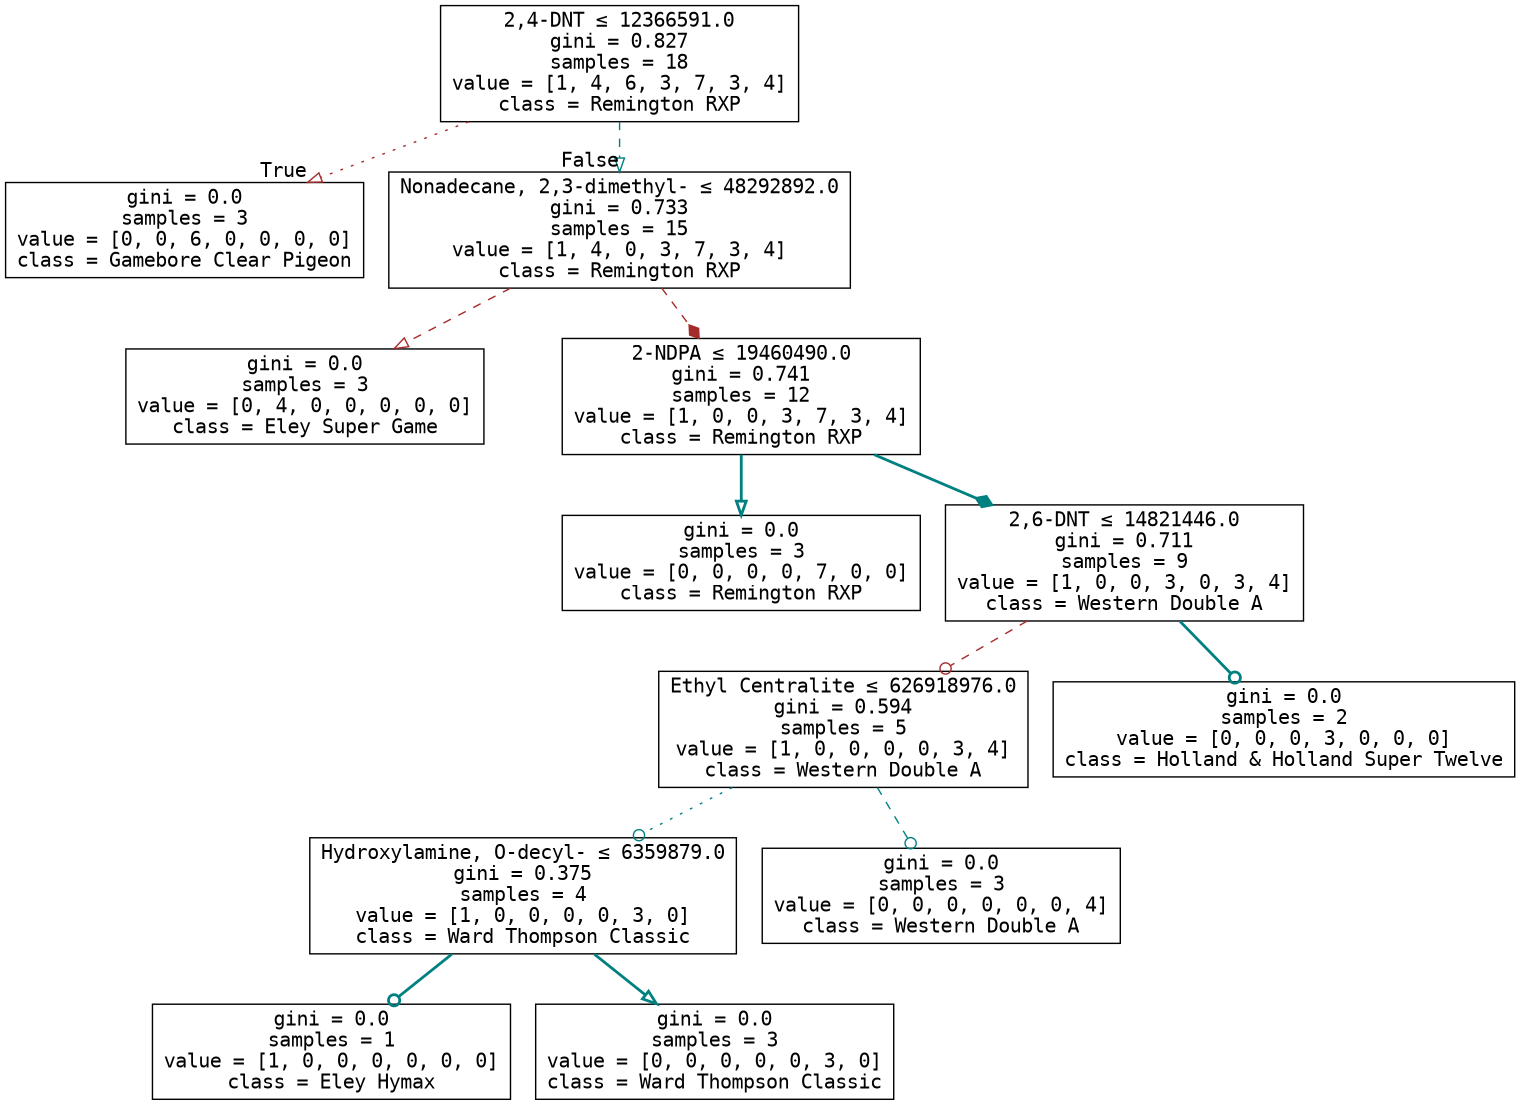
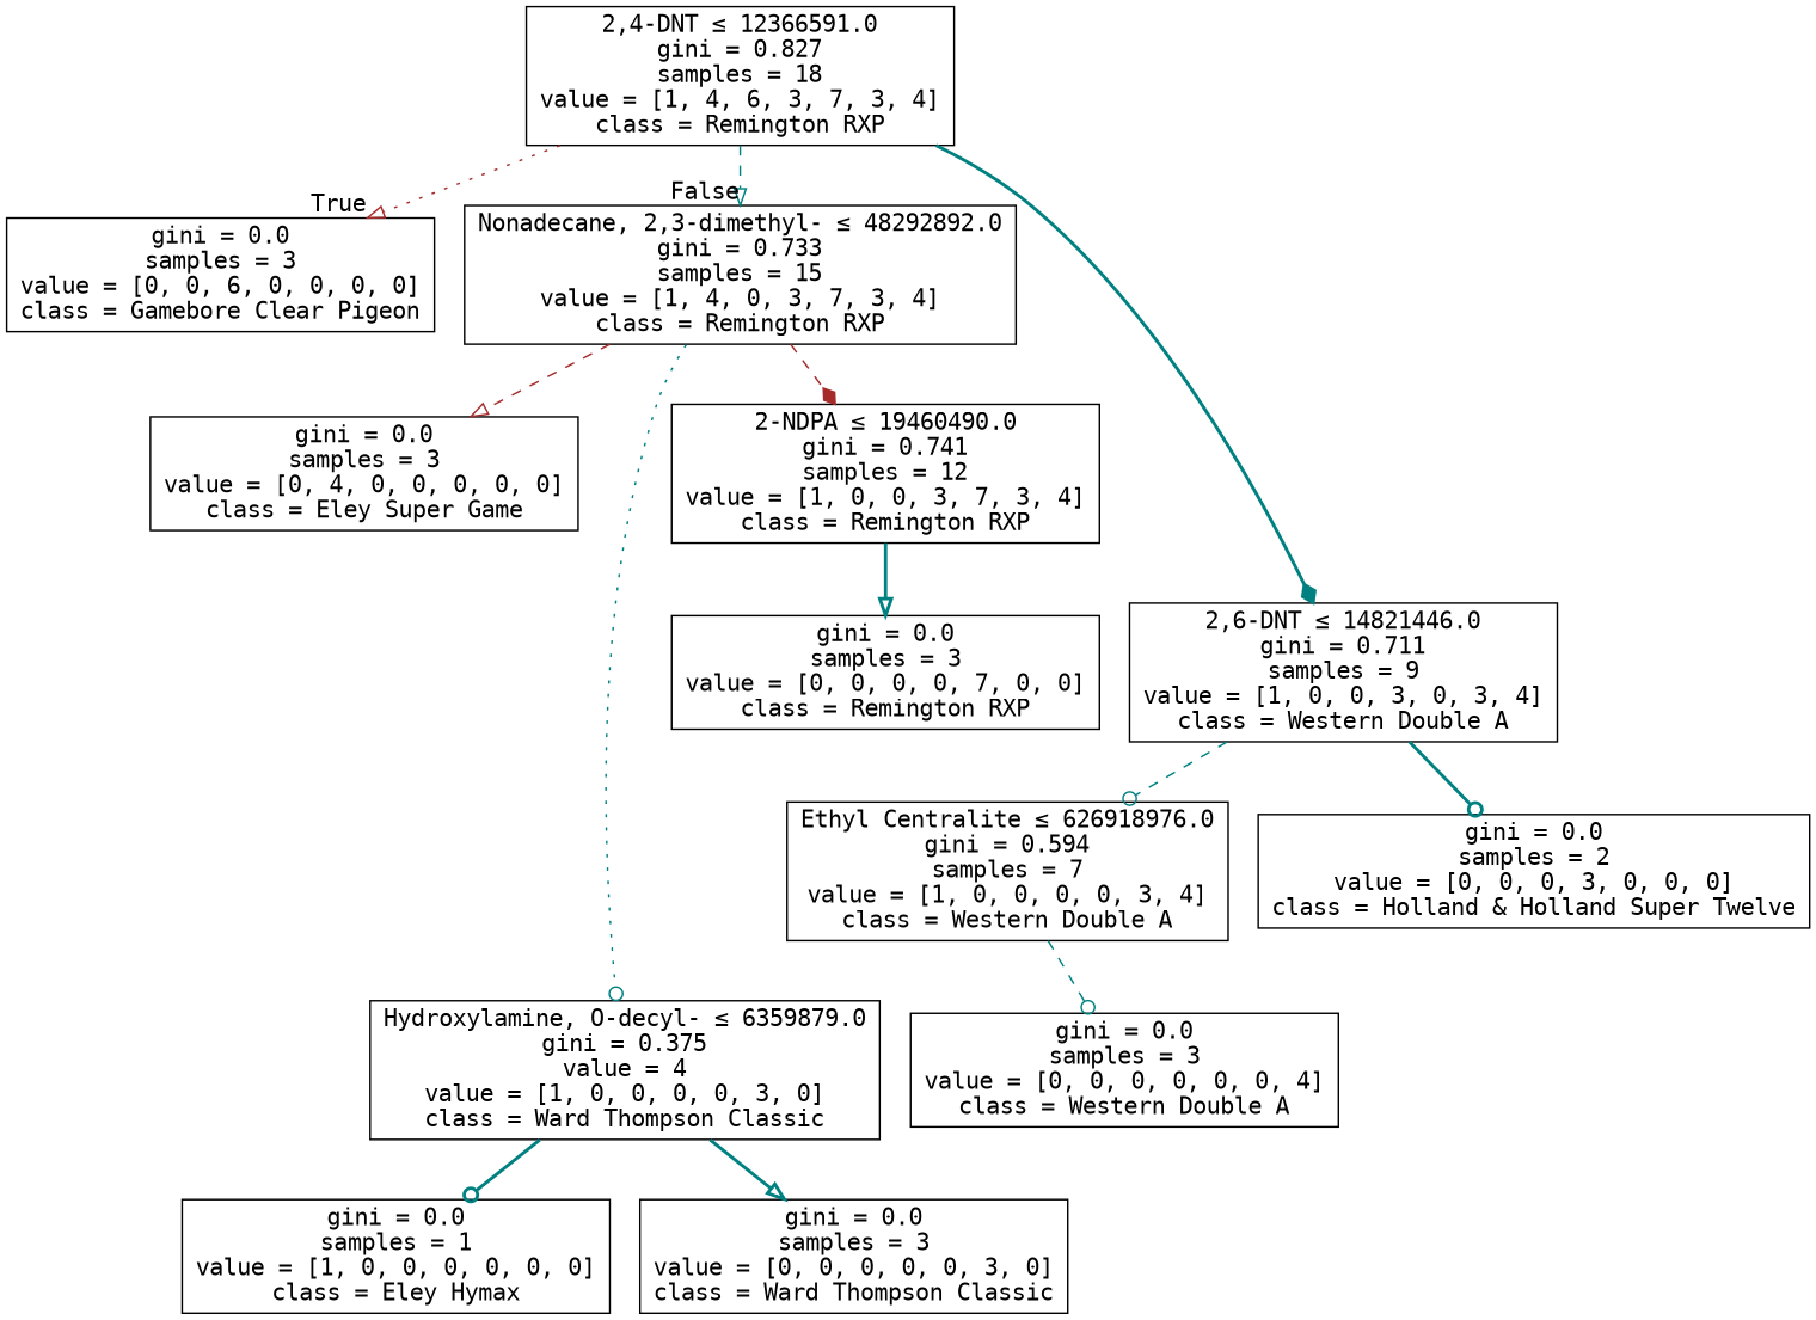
  digraph {
    fontname="DejaVu Sans Mono"
    node [fontname="DejaVu Sans Mono" shape=box]
    edge [arrowhead=onormal color=teal fontname="DejaVu Sans Mono" style=dashed]
    n1 [label=<2,4-DNT &le; 12366591.0<br/>gini = 0.827<br/>samples = 18<br/>value = [1, 4, 6, 3, 7, 3, 4]<br/>class = Remington RXP>]
    n2 [label=<gini = 0.0<br/>samples = 3<br/>value = [0, 0, 6, 0, 0, 0, 0]<br/>class = Gamebore Clear Pigeon>]
    n3 [label=<Nonadecane, 2,3-dimethyl- &le; 48292892.0<br/>gini = 0.733<br/>samples = 15<br/>value = [1, 4, 0, 3, 7, 3, 4]<br/>class = Remington RXP>]
    n4 [label=<2-NDPA &le; 19460490.0<br/>gini = 0.741<br/>samples = 12<br/>value = [1, 0, 0, 3, 7, 3, 4]<br/>class = Remington RXP>]
    n5 [label=<gini = 0.0<br/>samples = 3<br/>value = [0, 4, 0, 0, 0, 0, 0]<br/>class = Eley Super Game>]
    n6 [label=<2,6-DNT &le; 14821446.0<br/>gini = 0.711<br/>samples = 9<br/>value = [1, 0, 0, 3, 0, 3, 4]<br/>class = Western Double A>]
    n7 [label=<gini = 0.0<br/>samples = 3<br/>value = [0, 0, 0, 0, 7, 0, 0]<br/>class = Remington RXP>]
    n8 [label=<gini = 0.0<br/>samples = 2<br/>value = [0, 0, 0, 3, 0, 0, 0]<br/>class = Holland &amp; Holland Super Twelve>]
-   n9 [label=<Ethyl Centralite &le; 626918976.0<br/>gini = 0.594<br/>samples = 5<br/>value = [1, 0, 0, 0, 0, 3, 4]<br/>class = Western Double A>]
-   n10 [label=<Hydroxylamine, O-decyl- &le; 6359879.0<br/>gini = 0.375<br/>samples = 4<br/>value = [1, 0, 0, 0, 0, 3, 0]<br/>class = Ward Thompson Classic>]
+   n9 [label=<Ethyl Centralite &le; 626918976.0<br/>gini = 0.594<br/>samples = 7<br/>value = [1, 0, 0, 0, 0, 3, 4]<br/>class = Western Double A>]
+   n10 [label=<Hydroxylamine, O-decyl- &le; 6359879.0<br/>gini = 0.375<br/>value = 4<br/>value = [1, 0, 0, 0, 0, 3, 0]<br/>class = Ward Thompson Classic>]
    n11 [label=<gini = 0.0<br/>samples = 3<br/>value = [0, 0, 0, 0, 0, 0, 4]<br/>class = Western Double A>]
    n12 [label=<gini = 0.0<br/>samples = 1<br/>value = [1, 0, 0, 0, 0, 0, 0]<br/>class = Eley Hymax>]
    n13 [label=<gini = 0.0<br/>samples = 3<br/>value = [0, 0, 0, 0, 0, 3, 0]<br/>class = Ward Thompson Classic>]
    n1 -> n2 [color=brown headlabel=True labelangle=45 labeldistance=2.5 style=dotted]
    n1 -> n3 [headlabel=False labelangle=-45 labeldistance=2.5]
    n3 -> n4 [arrowhead=diamond color=brown]
    n3 -> n5 [color=brown]
-   n4 -> n6 [arrowhead=diamond style=bold]
+   n1 -> n6 [arrowhead=diamond style=bold]
    n4 -> n7 [style=bold]
    n6 -> n8 [arrowhead=odot style=bold]
-   n6 -> n9 [arrowhead=odot color=brown]
-   n9 -> n10 [arrowhead=odot style=dotted]
+   n6 -> n9 [arrowhead=odot]
+   n3 -> n10 [arrowhead=odot style=dotted]
    n9 -> n11 [arrowhead=odot]
    n10 -> n12 [arrowhead=odot style=bold]
    n10 -> n13 [style=bold]
  }
